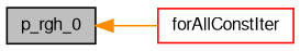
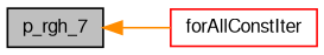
  digraph {
    rankdir=LR
    node [fontname=FreeSans fontsize=10 shape=record]
-   n1 [color=black fillcolor=grey75 fontcolor=black height=0.2 label=p_rgh_0 style=filled width=0.4]
+   n1 [color=black fillcolor=grey75 fontcolor=black height=0.2 label=p_rgh_7 style=filled width=0.4]
    n2 [color=red height=0.2 label=forAllConstIter width=0.4]
    n1 -> n2 [color=darkorange dir=back fontname=FreeSans fontsize=10 labelfontname=FreeSans labelfontsize=10 style=solid]
  }
